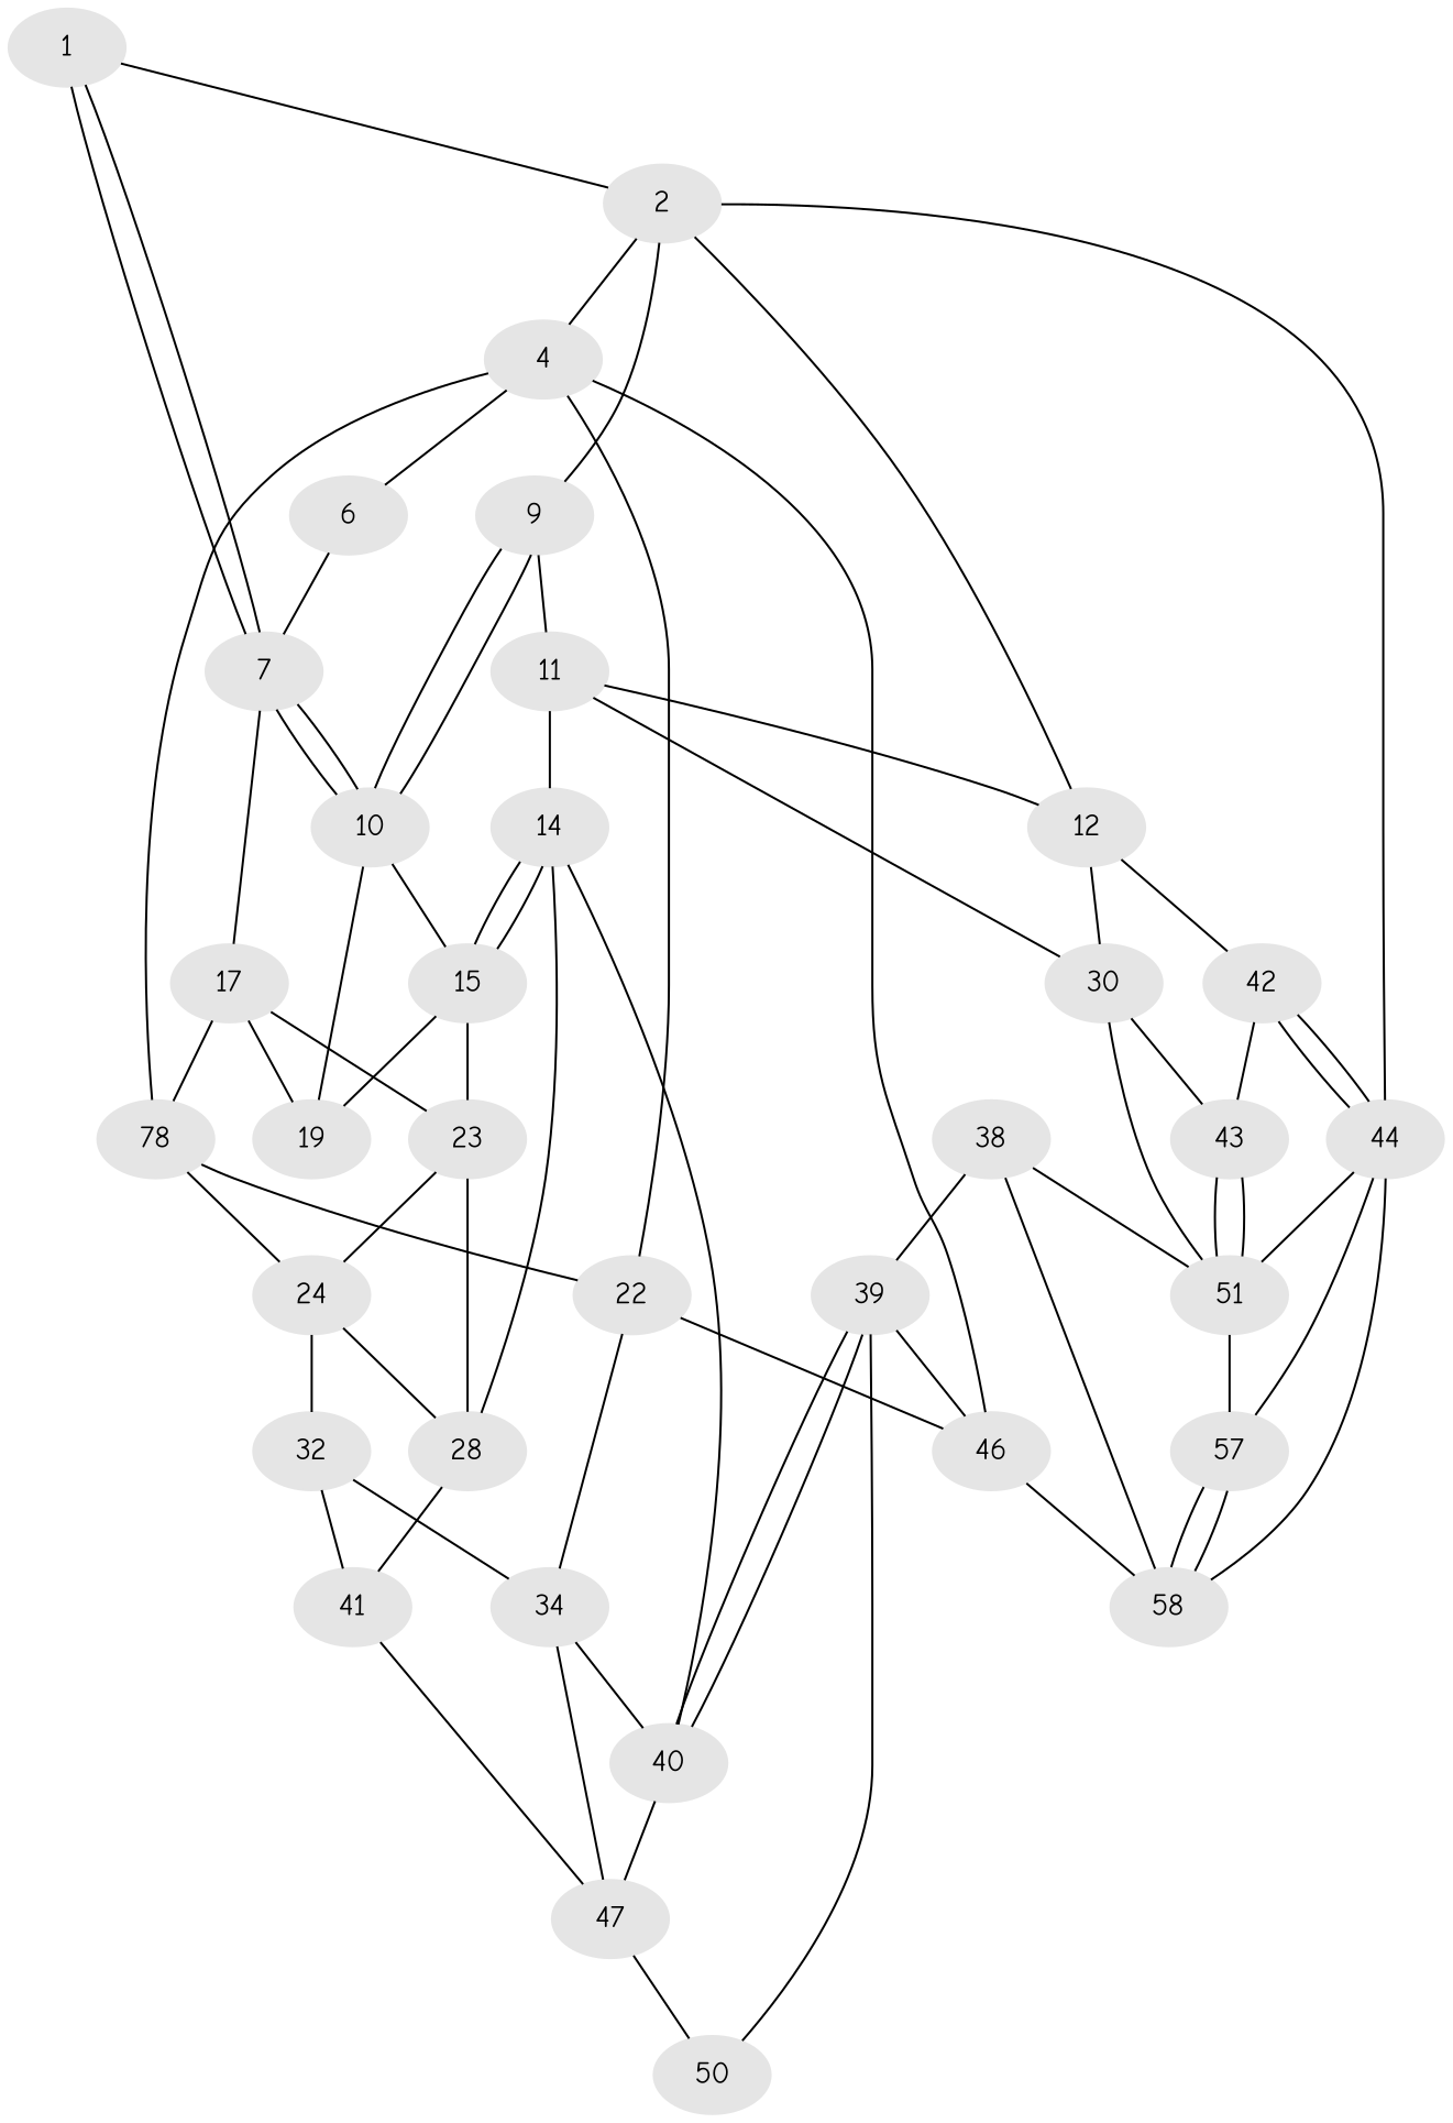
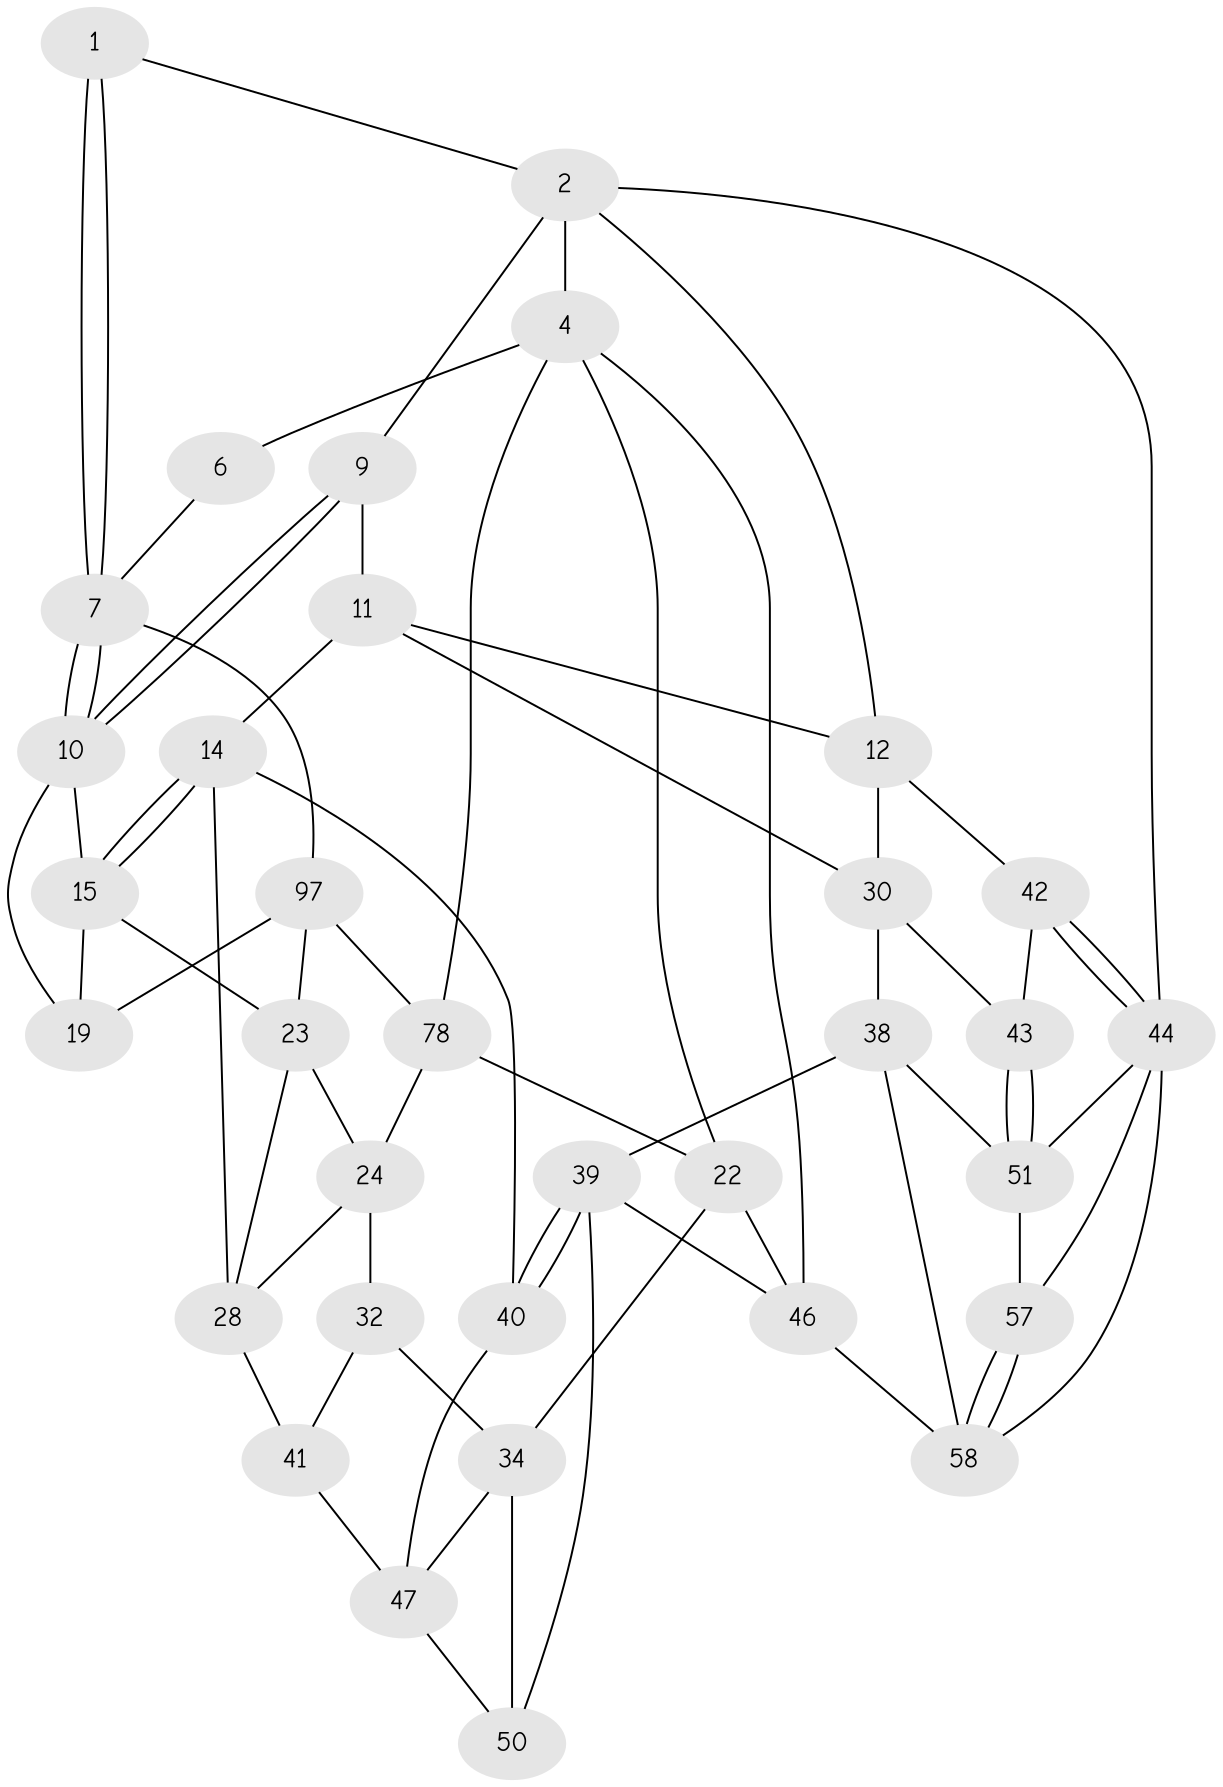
  graph {
    fontname="Comic Neue"
    node [color=gray90 fontname="Comic Neue" style=filled]
    edge [fontname="Comic Neue"]
    2 [super="+3"]
    1
    7 [super="+8"]
    4 [super="+5"]
    9
    12 [super="+29"]
    44 [super="+54"]
    10 [super="+16"]
-   17 [super="+20"]
+   17 [super="+20" label=97]
    6
    n11 [label=78 super="+21"]
    22 [super="+35"]
    46 [super="+56"]
    11 [super="+13"]
    30 [super="+37"]
    42
    51 [super="+52"]
    58 [super="+59"]
    57
    24 [super="+31"]
    34 [super="+48"]
    15 [super="+25"]
    19
    23 [super="+26"]
    14 [super="+27"]
    28 [super="+36"]
    40
    38 [super="+53"]
    43
    41 [super="+45"]
    47 [super="+49"]
    32 [super="+33"]
    50
    39 [super="+55"]
    2 -- 4
    2 -- 9
    2 -- 12
    2 -- 44
    1 -- 2
    1 -- 7
    1 -- 7
    7 -- 10
    7 -- 10
    7 -- 17
    4 -- 6
    4 -- n11
    4 -- 22
    4 -- 46
    9 -- 10
    9 -- 10
    9 -- 11
    12 -- 30
    12 -- 42
    44 -- 51
    44 -- 58
    44 -- 57
    10 -- 15
    10 -- 19
    17 -- n11
    17 -- 19
    17 -- 23
    6 -- 7
    n11 -- 22
    n11 -- 24
    22 -- 46
    22 -- 34
    46 -- 58 [weight=2]
    11 -- 12
    11 -- 30
    11 -- 14
-   30 -- 51
+   30 -- 38
    30 -- 43
    42 -- 44
    42 -- 44
    42 -- 43
    51 -- 57
    57 -- 58
    57 -- 58
    24 -- 28
    24 -- 32
    34 -- 47
-   34 -- 40
+   34 -- 50
    15 -- 19
    15 -- 23
    23 -- 24
    23 -- 28
    14 -- 15
    14 -- 15
    14 -- 28
    14 -- 40
    28 -- 41
    40 -- 47
    38 -- 51
    38 -- 58
    38 -- 39
    43 -- 51
    43 -- 51
    41 -- 47
    47 -- 50
    32 -- 34
    32 -- 41 [weight=2]
    39 -- 46
    39 -- 40
    39 -- 40
    39 -- 50
  }
